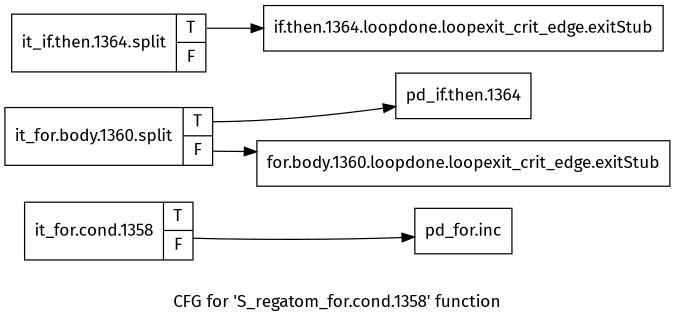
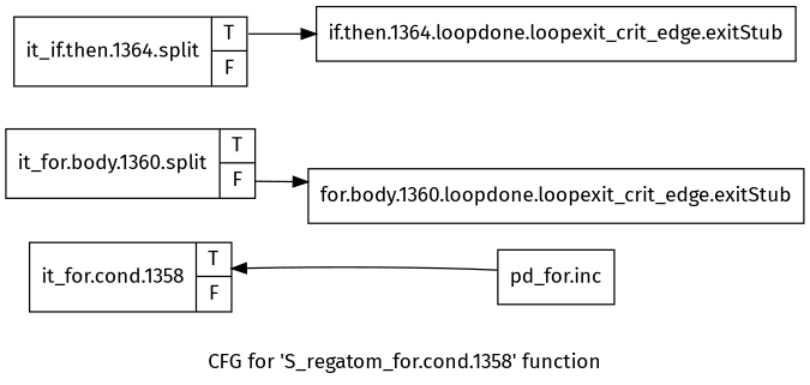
  digraph {
    fontname="Fira Sans"
    label="CFG for 'S_regatom_for.cond.1358' function"
    rankdir=LR
    node [fontname="Fira Sans" shape=record]
    edge [fontname="Fira Sans" tailport=s0]
    n1 [label="{it_for.cond.1358|{<s0>T|<s1>F}}"]
    n2 [label="{for.body.1360.loopdone.loopexit_crit_edge.exitStub}"]
    n3 [label="{if.then.1364.loopdone.loopexit_crit_edge.exitStub}"]
    n4 [label="{it_for.body.1360.split|{<s0>T|<s1>F}}"]
-   n5 [label="{pd_if.then.1364}"]
    n6 [label="{it_if.then.1364.split|{<s0>T|<s1>F}}"]
    n7 [label="{pd_for.inc}"]
    n4 -> n2 [tailport=s1]
-   n4 -> n5
    n6 -> n3
-   n1 -> n7 [tailport=""]
+   n7 -> n1 [tailport=""]
  }
